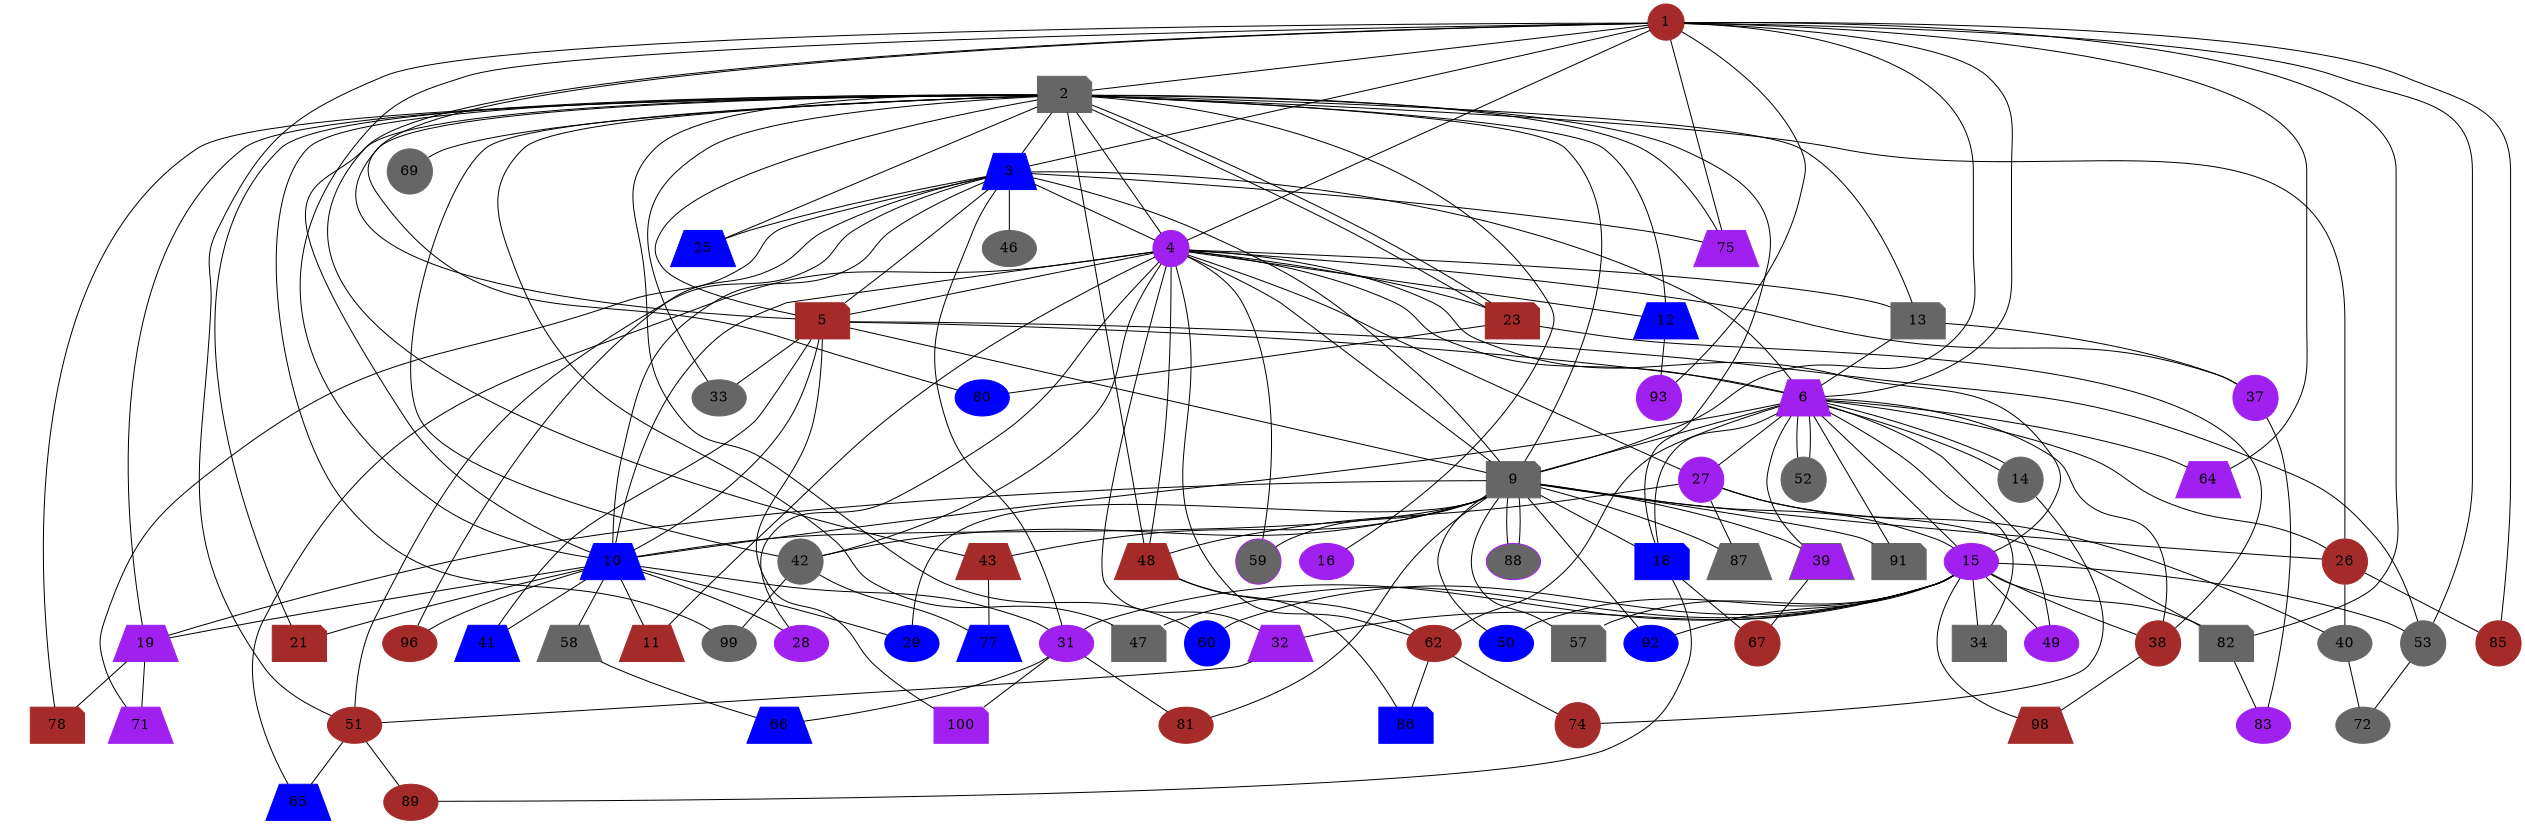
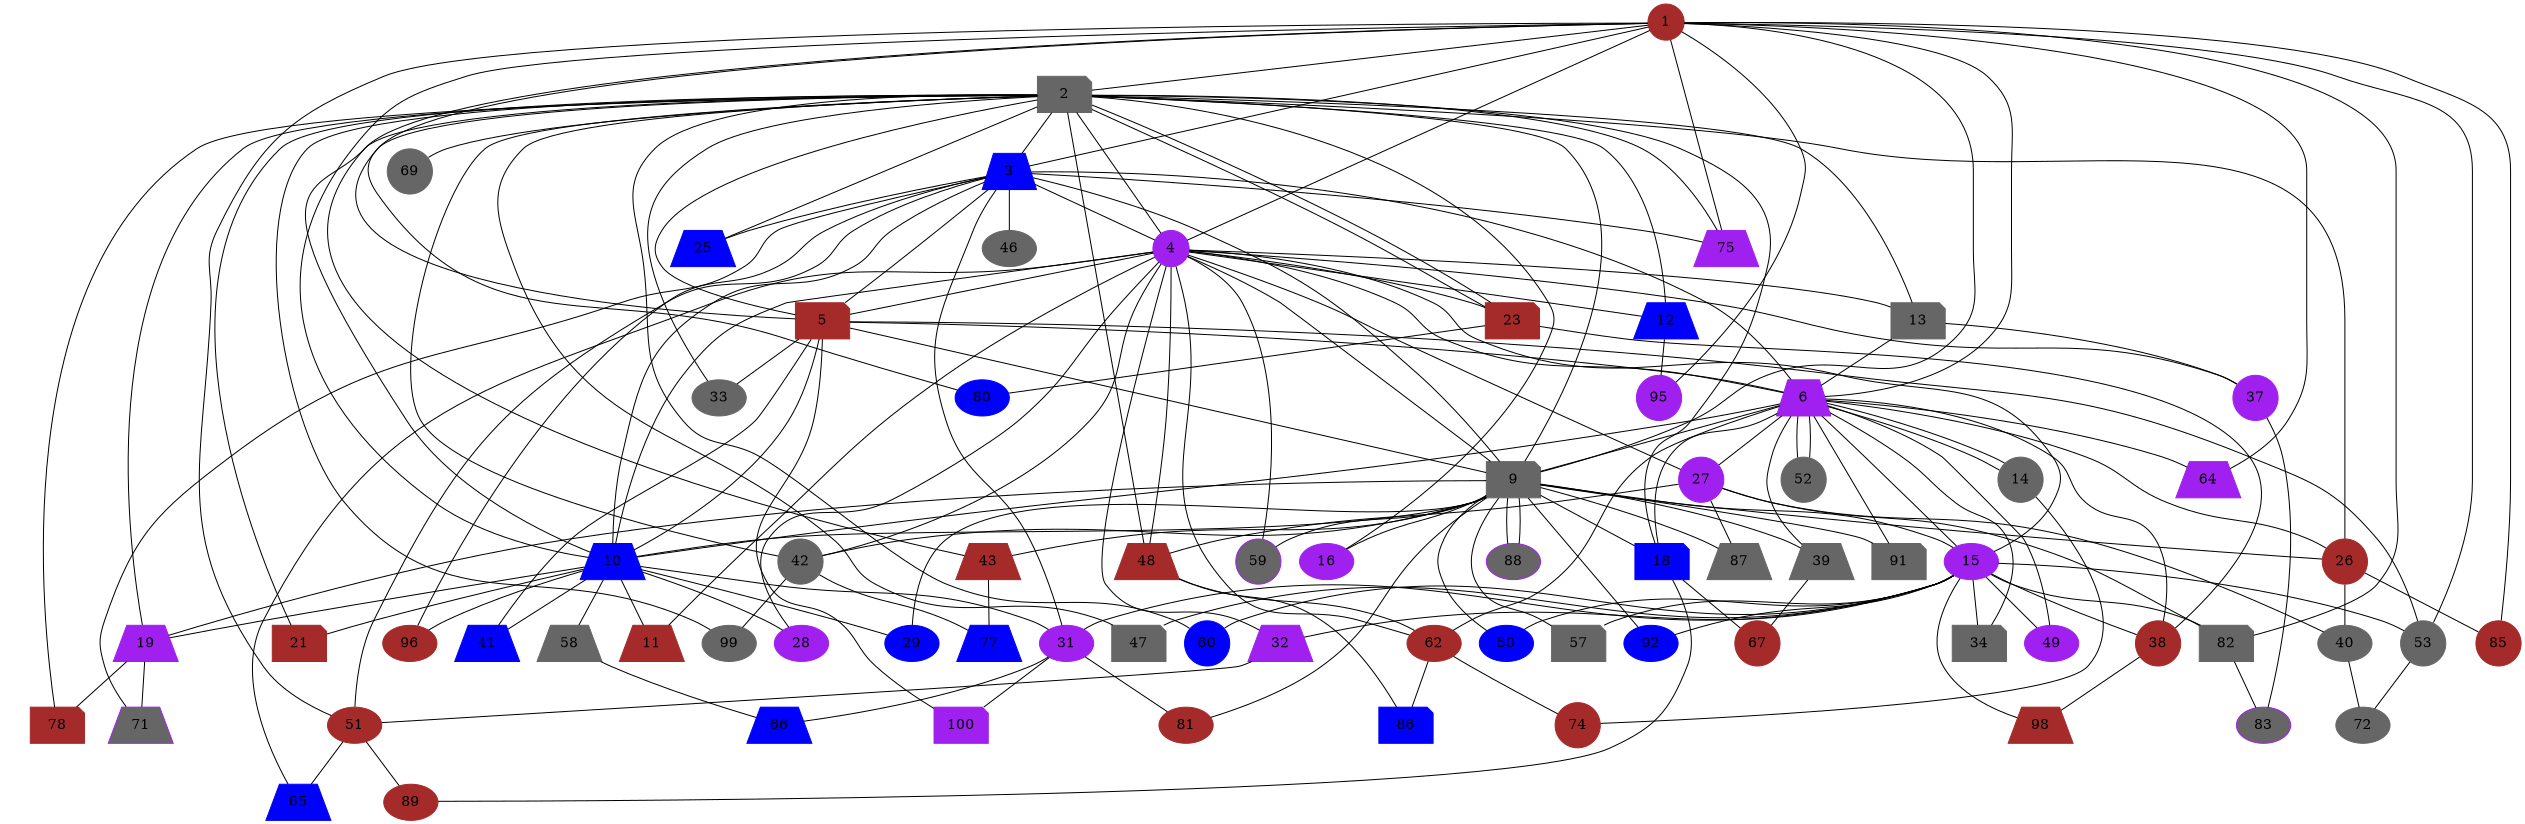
  graph {
    node [color=gray40 shape=trapezium style=filled]
    1 [color=brown shape=circle super="+20"]
    2 [shape=note super="+8"]
    3 [color=blue super="+44"]
    4 [color=purple shape=circle super="+7"]
    5 [color=brown shape=note super="+45"]
    6 [color=purple super="+90"]
    9 [shape=note super="+22"]
    10 [color=blue super="+24"]
    43 [color=brown]
    51 [color=brown shape=ellipse super="+97"]
    53 [shape=circle super="+61"]
    n12 [color=purple label=75 super="+56"]
    n13 [color=purple label=64]
    82 [shape=note super="+94"]
    85 [color=brown shape=circle]
-   95 [color=purple shape=circle label=93]
+   95 [color=purple shape=circle]
    12 [color=blue]
    13 [shape=note]
    16 [color=purple shape=ellipse super="+17"]
    18 [color=blue shape=note super="+35"]
    19 [color=purple super="+54"]
    21 [color=brown shape=note]
    23 [color=brown shape=note super="+30"]
    25 [color=blue]
    26 [color=brown shape=circle super="+64"]
    33 [shape=ellipse]
    42 [shape=circle super="+76"]
    47 [shape=note]
    48 [color=brown super="+84"]
    60 [color=blue shape=circle]
    69 [shape=circle]
    78 [color=brown shape=note]
    80 [color=blue shape=ellipse]
    99 [shape=ellipse]
    31 [color=purple shape=ellipse super="+40"]
    46 [shape=ellipse]
-   71 [color=purple]
+   71 [color=purple fillcolor=gray40]
    96 [color=brown shape=ellipse]
    11 [color=brown]
    15 [color=purple shape=ellipse super="+36"]
    27 [color=purple shape=circle super="+68"]
    28 [color=purple shape=ellipse]
    32 [color=purple super="+93"]
    37 [color=purple shape=circle]
    59 [color=purple fillcolor=gray40 shape=circle]
    62 [color=brown shape=ellipse super="+79"]
    65 [color=blue]
    41 [color=blue]
    100 [color=purple shape=note]
    14 [shape=circle]
    34 [shape=note]
    38 [color=brown shape=circle super="+75"]
-   39 [fillcolor=purple]
+   39
    49 [color=purple shape=ellipse]
    52 [shape=circle]
    91 [shape=note]
    29 [color=blue shape=ellipse]
    50 [color=blue shape=ellipse]
    57 [shape=note]
    81 [color=brown shape=ellipse]
    87
    88 [color=purple fillcolor=gray40 shape=ellipse]
    92 [color=blue shape=ellipse]
    58
    77 [color=blue]
    89 [color=brown shape=ellipse]
    72 [shape=ellipse]
-   83 [color=purple shape=ellipse]
+   83 [color=purple shape=ellipse fillcolor=gray40]
    67 [color=brown shape=circle super="+73"]
    n70 [label=40 shape=ellipse]
    86 [color=blue shape=note]
    66 [color=blue]
    98 [color=brown]
    74 [color=brown shape=circle]
    1 -- 2 [weight=2]
    1 -- 3 [weight=2]
    1 -- 4 [weight=2]
    1 -- 5
    1 -- 6
    1 -- 9
    1 -- 10
    1 -- 43
    1 -- 51
    1 -- 53
    1 -- n12
    1 -- n13
    1 -- 82
    1 -- 85
    1 -- 95
    2 -- 3 [weight=3]
    2 -- 4 [weight=4]
    2 -- 5 [weight=2]
    2 -- 9 [weight=2]
    2 -- 10 [weight=2]
    2 -- n12
    2 -- 12
    2 -- 13
    2 -- 16 [weight=2]
    2 -- 18
    2 -- 19
    2 -- 21
    2 -- 23
    2 -- 23
    2 -- 25
    2 -- 26
    2 -- 33
    2 -- 42
    2 -- 47
    2 -- 48 [weight=2]
    2 -- 60
    2 -- 69
    2 -- 78
    2 -- 80
    2 -- 99
    3 -- 4 [weight=2]
    3 -- 5
    3 -- 6
    3 -- 9
    3 -- 10
    3 -- 51
    3 -- n12
    3 -- 25
    3 -- 31
    3 -- 46
    3 -- 71
    3 -- 96
    4 -- 5 [weight=2]
    4 -- 6 [weight=2]
    4 -- 9 [weight=3]
    4 -- 10 [weight=3]
    4 -- 12
    4 -- 13
    4 -- 23
    4 -- 42
    4 -- 48
    4 -- 11
    4 -- 15
    4 -- 27
    4 -- 28
    4 -- 32
    4 -- 37
    4 -- 59
    4 -- 62
    4 -- 65
    5 -- 6
    5 -- 9
    5 -- 10 [weight=2]
    5 -- 53
    5 -- 33
    5 -- 41
    5 -- 100
    6 -- 9
    6 -- 10
    6 -- n13
    6 -- 18
    6 -- 26
    6 -- 15
    6 -- 27
    6 -- 62
    6 -- 14
    6 -- 14
    6 -- 34
    6 -- 38
    6 -- 39 [weight=2]
    6 -- 49
    6 -- 52
    6 -- 52
    6 -- 91
    9 -- 10
    9 -- 43
+   9 -- 16
    9 -- 18
    9 -- 19
    9 -- 26
    9 -- 42
    9 -- 15
    9 -- 59
    9 -- 39
    9 -- 91
    9 -- 29
    9 -- 50
    9 -- 57
    9 -- 81
    9 -- 87
    9 -- 88
    9 -- 88
    9 -- 92
    10 -- 19
    10 -- 21
    10 -- 31
    10 -- 96
    10 -- 11
    10 -- 28
    10 -- 41
    10 -- 29
    10 -- 58
    43 -- 77
    51 -- 65
    51 -- 89
    53 -- 72
    82 -- 83
    12 -- 95
    13 -- 6 [weight=2]
    13 -- 37
    18 -- 89
    18 -- 67 [weight=2]
    19 -- 78
    19 -- 71
    23 -- 80
    23 -- 38
    26 -- 85
    26 -- n70
    42 -- 99
    42 -- 77
    48 -- 62
    48 -- 86
    31 -- 100
    31 -- 81
    31 -- 66
    15 -- 53
    15 -- 82
    15 -- 47
    15 -- 60
    15 -- 31
    15 -- 32 [weight=2]
    15 -- 34
    15 -- 38
    15 -- 49
    15 -- 50
    15 -- 57
    15 -- 92
    15 -- 98
    27 -- 82
    27 -- 48
    27 -- 87
    27 -- n70
    32 -- 51
    37 -- 83
    62 -- 86
    62 -- 74
    14 -- 74
    38 -- 98
    39 -- 67
    58 -- 66
    n70 -- 72
  }
